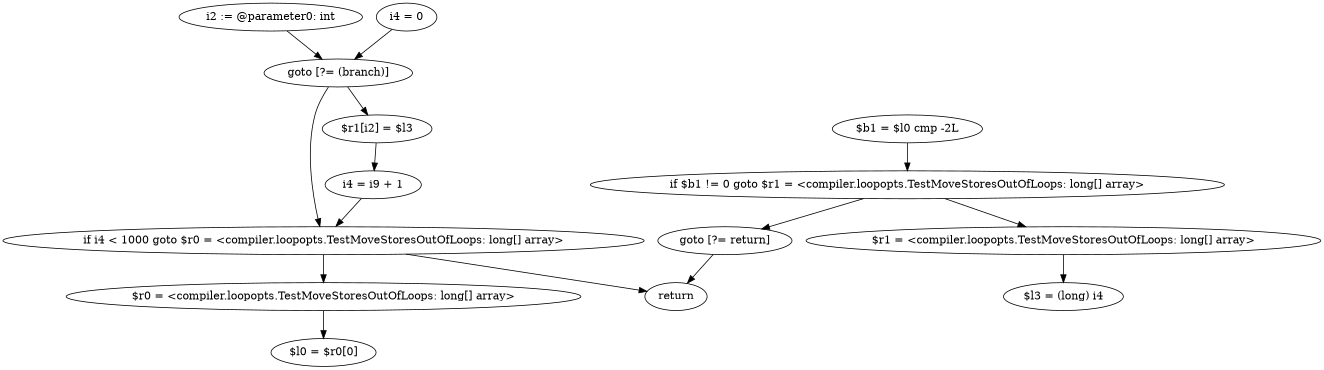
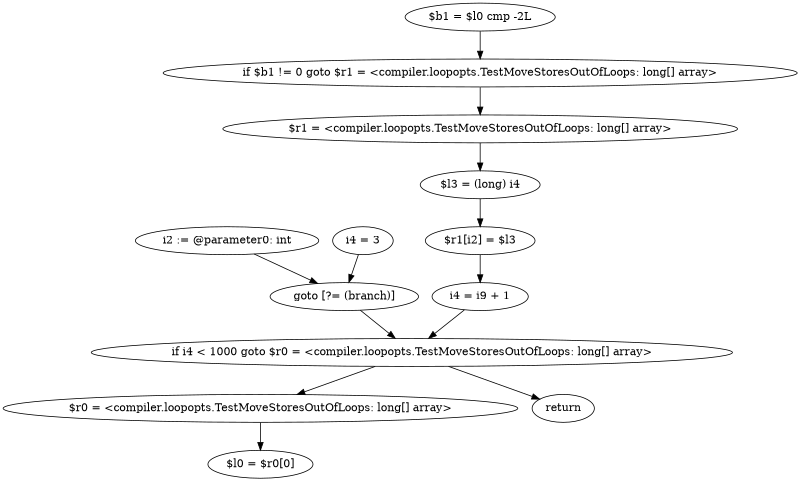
  digraph {
    "i2 := @parameter0: int"
    "goto [?= (branch)]"
-   "i4 = 0"
+   "i4 = 0" [label="i4 = 3"]
    "if i4 < 1000 goto $r0 = <compiler.loopopts.TestMoveStoresOutOfLoops: long[] array>"
    "$r0 = <compiler.loopopts.TestMoveStoresOutOfLoops: long[] array>"
    return
    "$l0 = $r0[0]"
    "$b1 = $l0 cmp -2L"
    "if $b1 != 0 goto $r1 = <compiler.loopopts.TestMoveStoresOutOfLoops: long[] array>"
-   "goto [?= return]"
    "$r1 = <compiler.loopopts.TestMoveStoresOutOfLoops: long[] array>"
    "$l3 = (long) i4"
    "$r1[i2] = $l3"
    n14 [label="i4 = i9 + 1"]
    "i2 := @parameter0: int" -> "goto [?= (branch)]"
    "goto [?= (branch)]" -> "if i4 < 1000 goto $r0 = <compiler.loopopts.TestMoveStoresOutOfLoops: long[] array>"
    "i4 = 0" -> "goto [?= (branch)]"
    "if i4 < 1000 goto $r0 = <compiler.loopopts.TestMoveStoresOutOfLoops: long[] array>" -> "$r0 = <compiler.loopopts.TestMoveStoresOutOfLoops: long[] array>"
    "if i4 < 1000 goto $r0 = <compiler.loopopts.TestMoveStoresOutOfLoops: long[] array>" -> return
    "$r0 = <compiler.loopopts.TestMoveStoresOutOfLoops: long[] array>" -> "$l0 = $r0[0]"
    "$b1 = $l0 cmp -2L" -> "if $b1 != 0 goto $r1 = <compiler.loopopts.TestMoveStoresOutOfLoops: long[] array>"
-   "if $b1 != 0 goto $r1 = <compiler.loopopts.TestMoveStoresOutOfLoops: long[] array>" -> "goto [?= return]"
    "if $b1 != 0 goto $r1 = <compiler.loopopts.TestMoveStoresOutOfLoops: long[] array>" -> "$r1 = <compiler.loopopts.TestMoveStoresOutOfLoops: long[] array>"
-   "goto [?= return]" -> return
    "$r1 = <compiler.loopopts.TestMoveStoresOutOfLoops: long[] array>" -> "$l3 = (long) i4"
-   "goto [?= (branch)]" -> "$r1[i2] = $l3"
+   "$l3 = (long) i4" -> "$r1[i2] = $l3"
    "$r1[i2] = $l3" -> n14
    n14 -> "if i4 < 1000 goto $r0 = <compiler.loopopts.TestMoveStoresOutOfLoops: long[] array>"
  }
